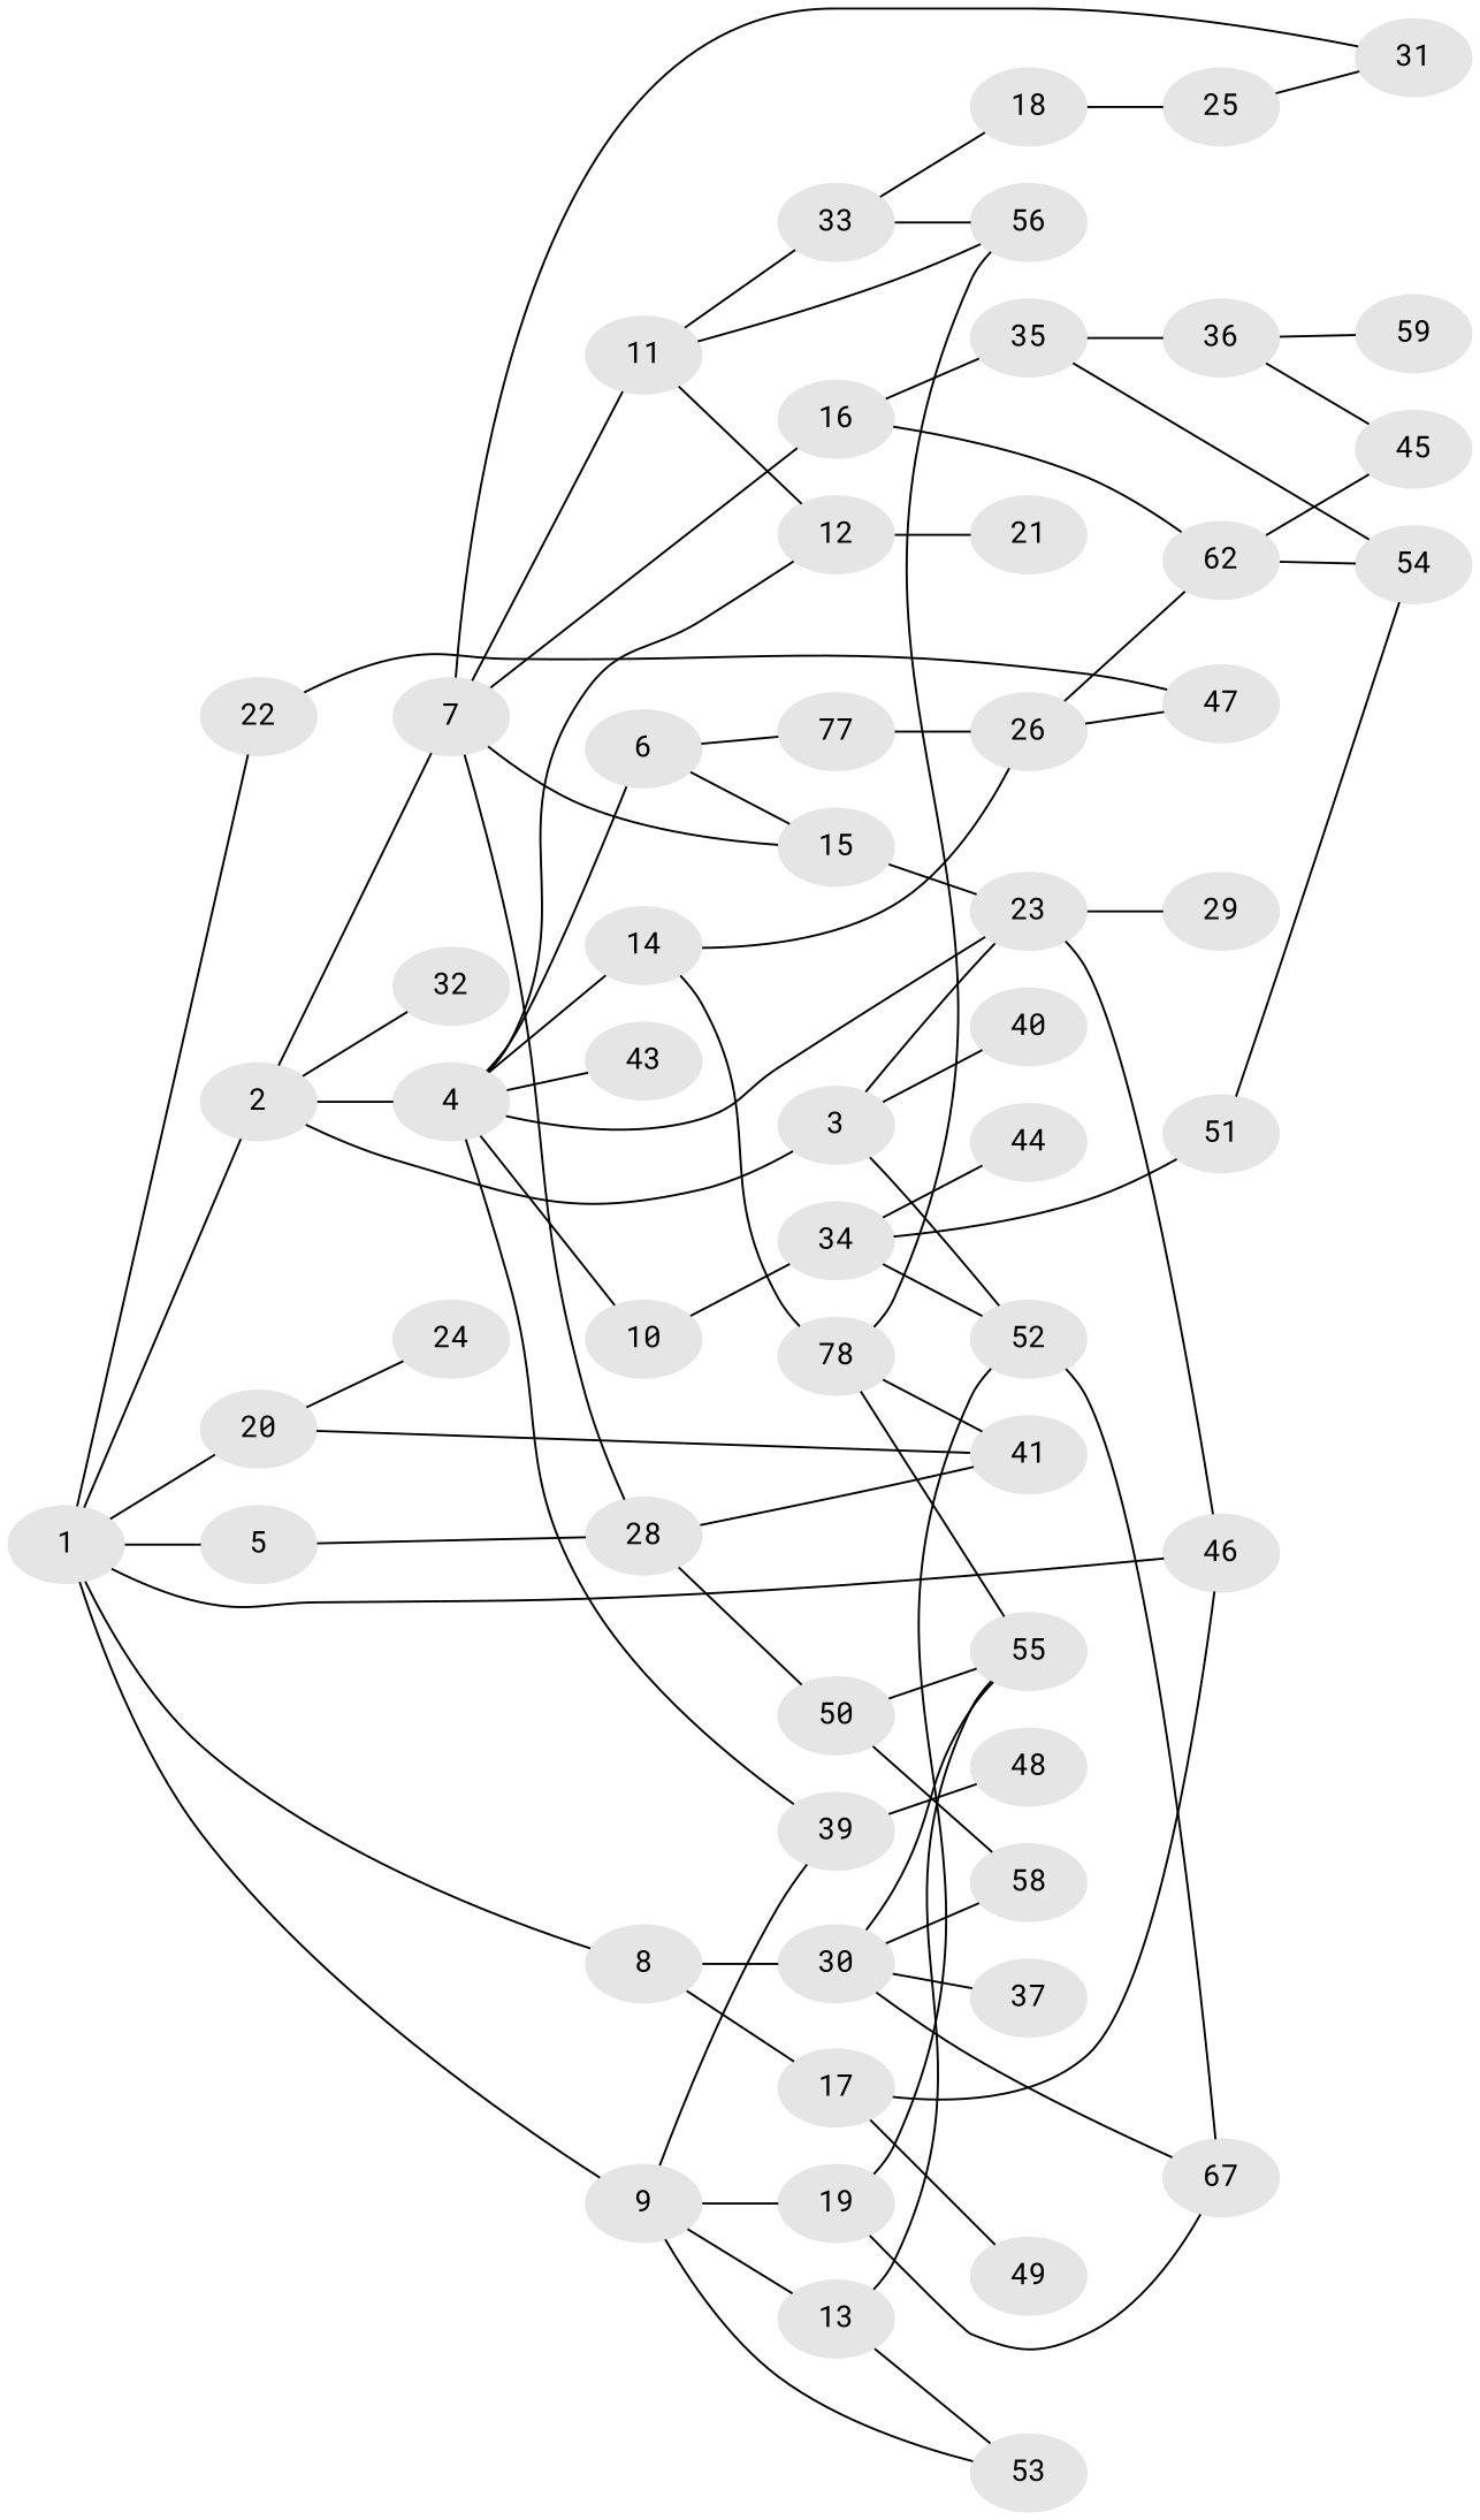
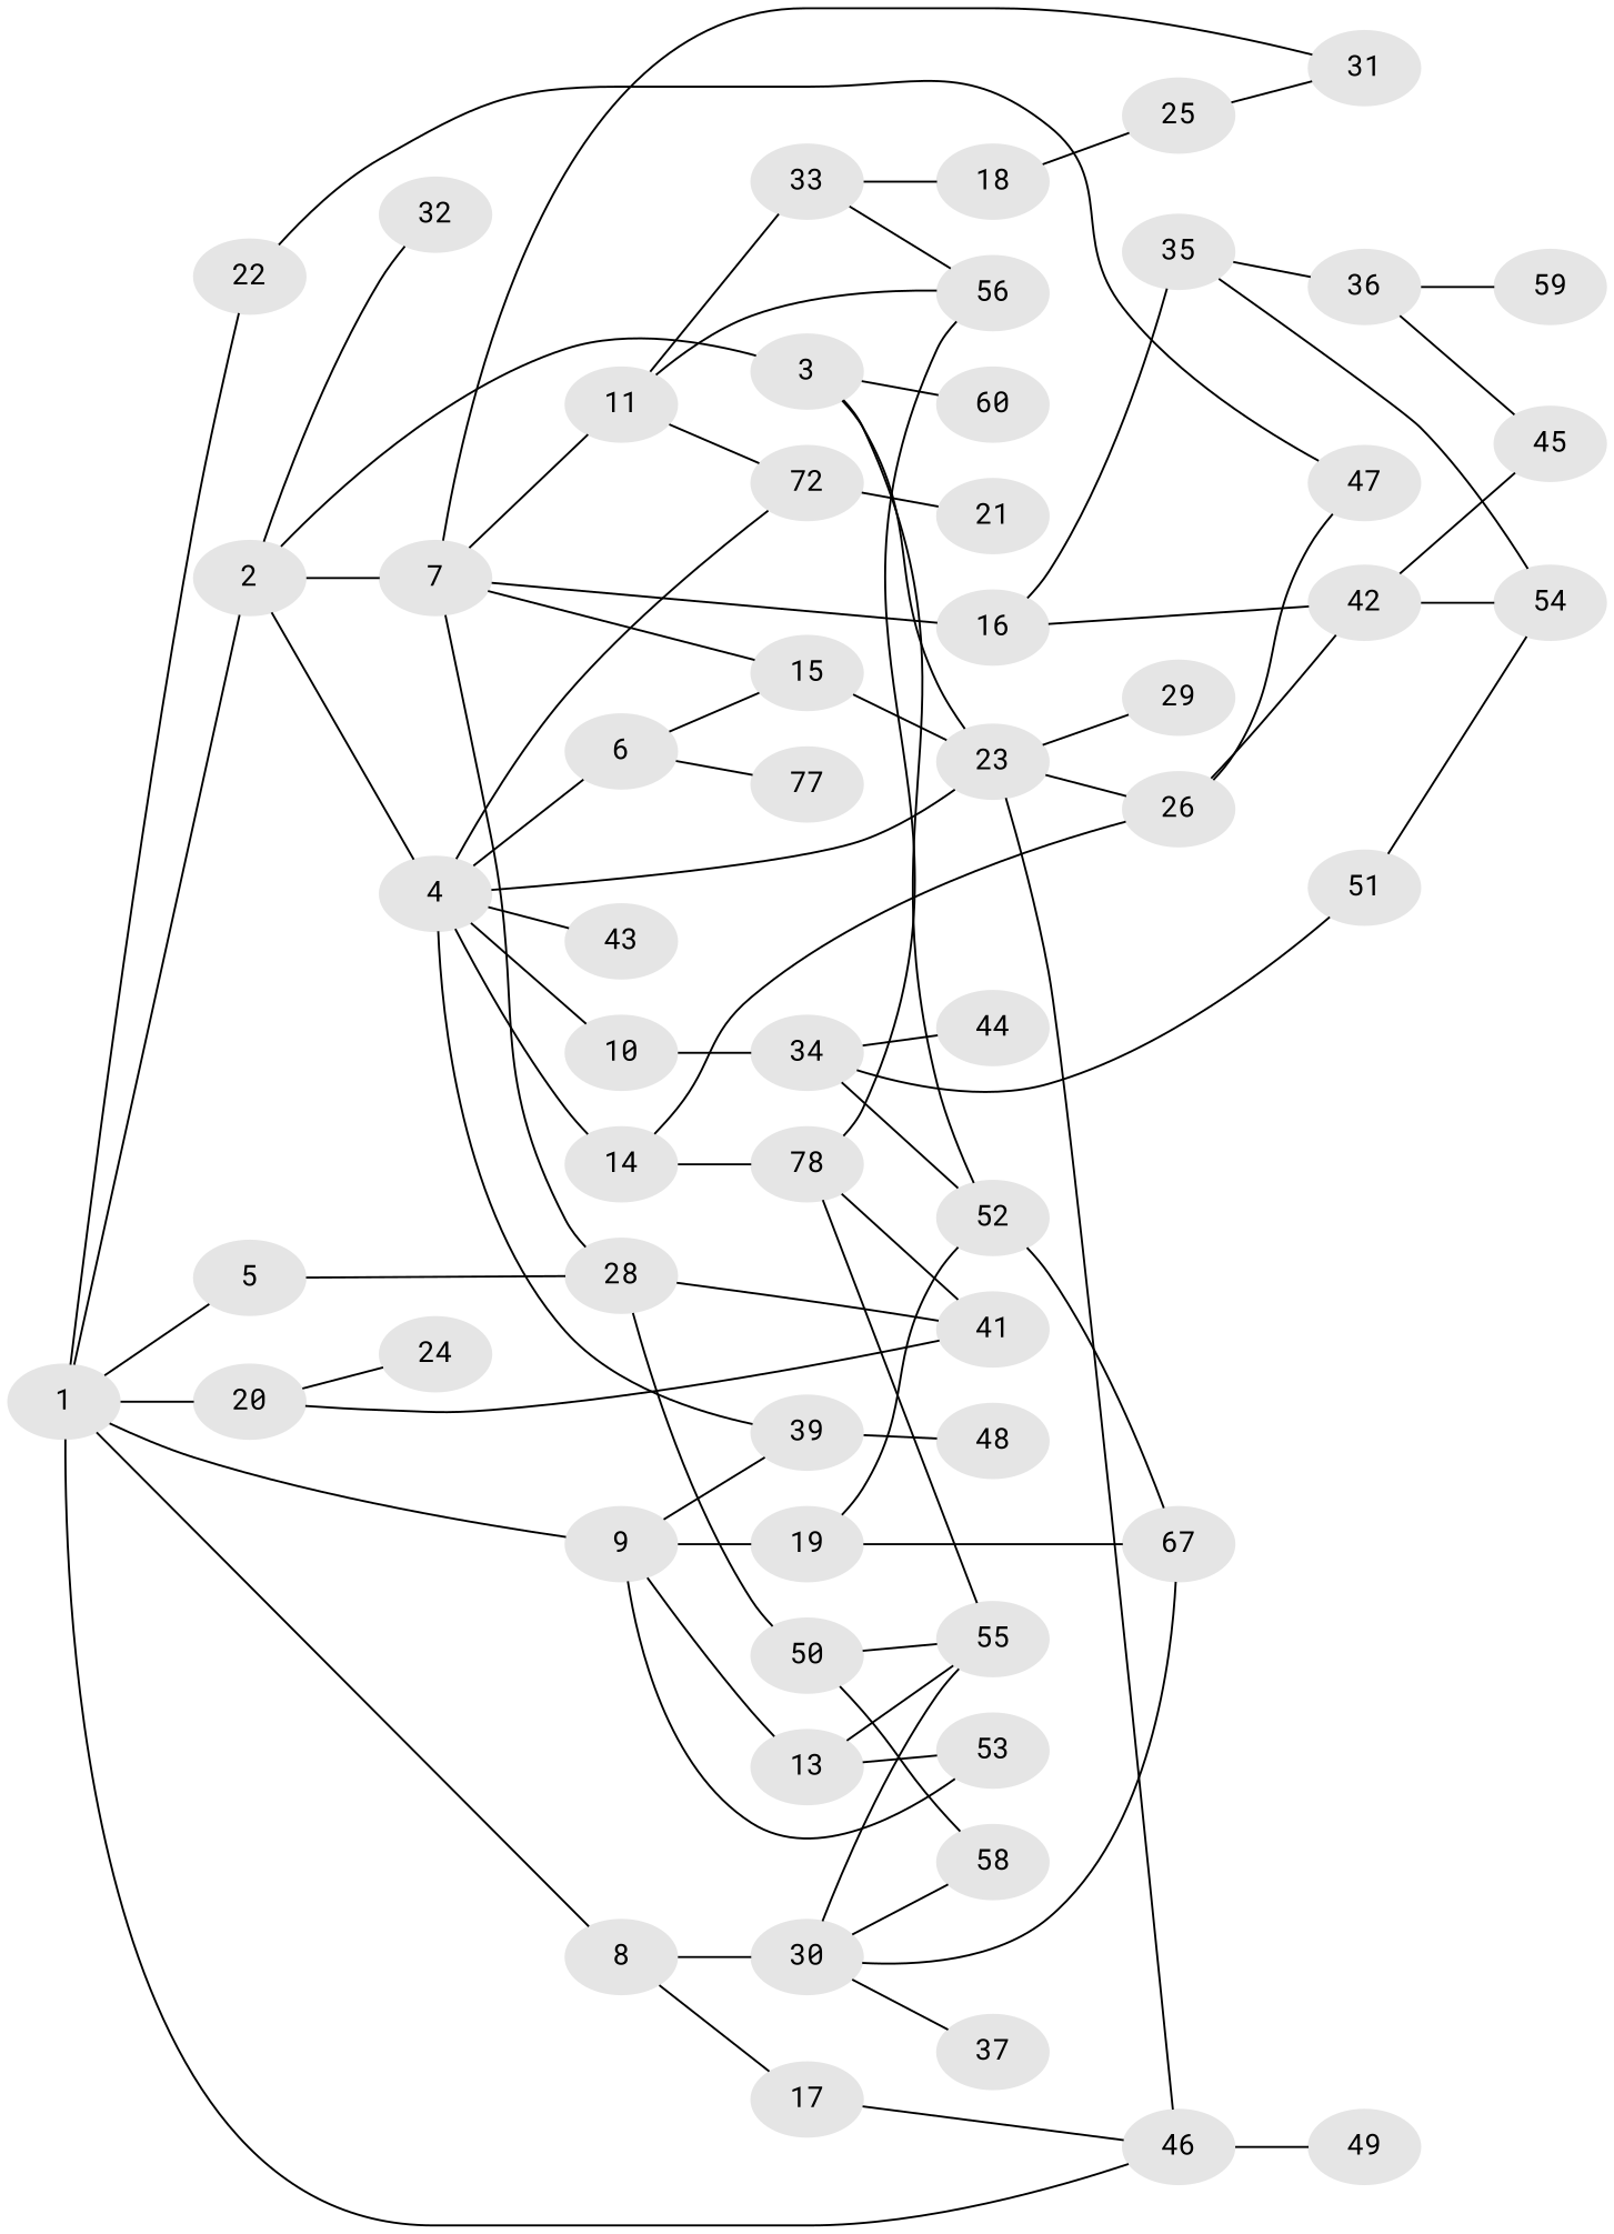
  graph {
    fontname="Roboto Mono"
    rankdir=LR
    node [color=gray90 fontname="Roboto Mono" style=filled]
    edge [fontname="Roboto Mono"]
    1
    2
    5
    8
    9
    20
    22
    46
    3
    4
    7
    32
    28
    17
    30
    39
    13
    19
    53
    24
    41
    47
    49
    23
-   40
+   40 [label=60]
    52
    6
    10
-   12
+   12 [label=72]
    14
    43
    15
    11
    16
    31
    26
    29
    n38 [label=67]
    n39 [label=77]
    34
    21
    n42 [label=78]
    48
    50
    33
    56
    35
-   42 [label=62]
+   42
    55
    37
    58
    44
    51
    18
    25
    36
    54
    45
    59
    1 -- 2
    1 -- 5
    1 -- 8
    1 -- 9
    1 -- 20
    1 -- 22
    1 -- 46
    2 -- 3
    2 -- 4
    2 -- 7
    2 -- 32
    5 -- 28
    8 -- 17
    8 -- 30
    9 -- 39
    9 -- 13
    9 -- 19
    9 -- 53
    20 -- 24
    20 -- 41
    22 -- 47
-   17 -- 49
+   46 -- 49
    3 -- 23
    3 -- 40
    3 -- 52
    4 -- 39
    4 -- 23
    4 -- 6
    4 -- 10
    4 -- 12
    4 -- 14
    4 -- 43
    7 -- 28
    7 -- 15
    7 -- 11
    7 -- 16
    7 -- 31
    28 -- 41
    28 -- 50
    17 -- 46
    30 -- n38
    30 -- 55
    30 -- 37
    30 -- 58
    39 -- 48
    13 -- 53
    13 -- 55
    19 -- 52
    19 -- n38
    23 -- 46
-   n39 -- 26
+   23 -- 26
    23 -- 29
    52 -- n38
    6 -- 15
    6 -- n39
    10 -- 34
    12 -- 21
    14 -- 26
    14 -- n42
    15 -- 23
    11 -- 12
    11 -- 33
    11 -- 56
    16 -- 35
    16 -- 42
    26 -- 47
    26 -- 42
    34 -- 52
    34 -- 44
    34 -- 51
    n42 -- 41
    n42 -- 56
    n42 -- 55
    50 -- 55
    50 -- 58
    33 -- 56
    33 -- 18
    35 -- 36
    35 -- 54
    42 -- 54
    42 -- 45
    51 -- 54
    18 -- 25
    25 -- 31
    36 -- 45
    36 -- 59
  }
